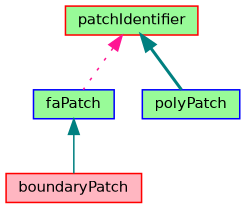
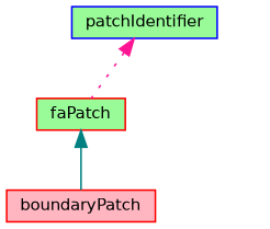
  digraph {
    node [color=blue fillcolor=palegreen fontname=Helvetica fontsize=10 shape=box style=filled]
    edge [color=teal dir=back fontname=Helvetica fontsize=10 labelfontname=Helvetica labelfontsize=10]
-   n1 [color=red fontcolor=black height=0.2 label=patchIdentifier width=0.4]
-   n2 [height=0.2 label=faPatch width=0.4]
-   n3 [height=0.2 label=polyPatch width=0.4]
+   n1 [fontcolor=black height=0.2 label=patchIdentifier width=0.4]
+   n2 [color=red height=0.2 label=faPatch width=0.4]
    n4 [color=red fillcolor=lightpink height=0.2 label=boundaryPatch width=0.4]
    n1 -> n2 [color=deeppink style=dotted]
-   n1 -> n3 [style=bold]
    n2 -> n4 [style=solid]
  }
